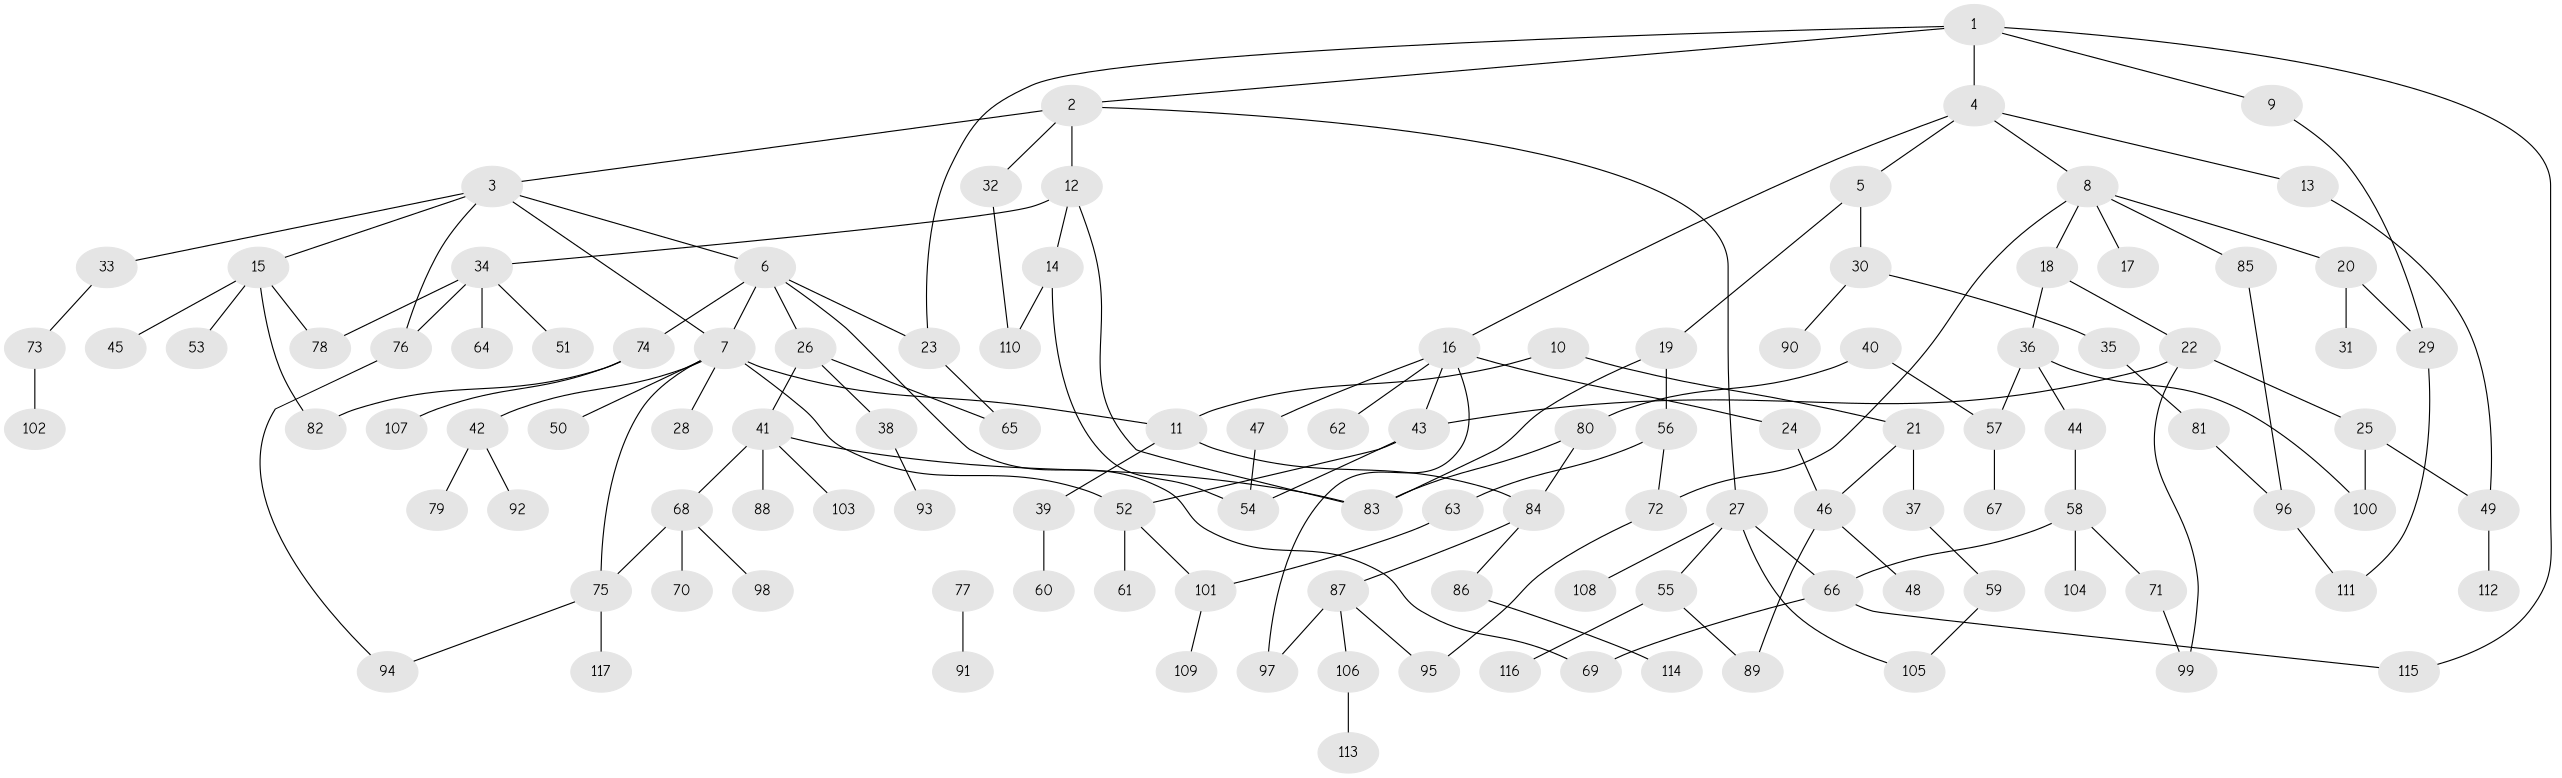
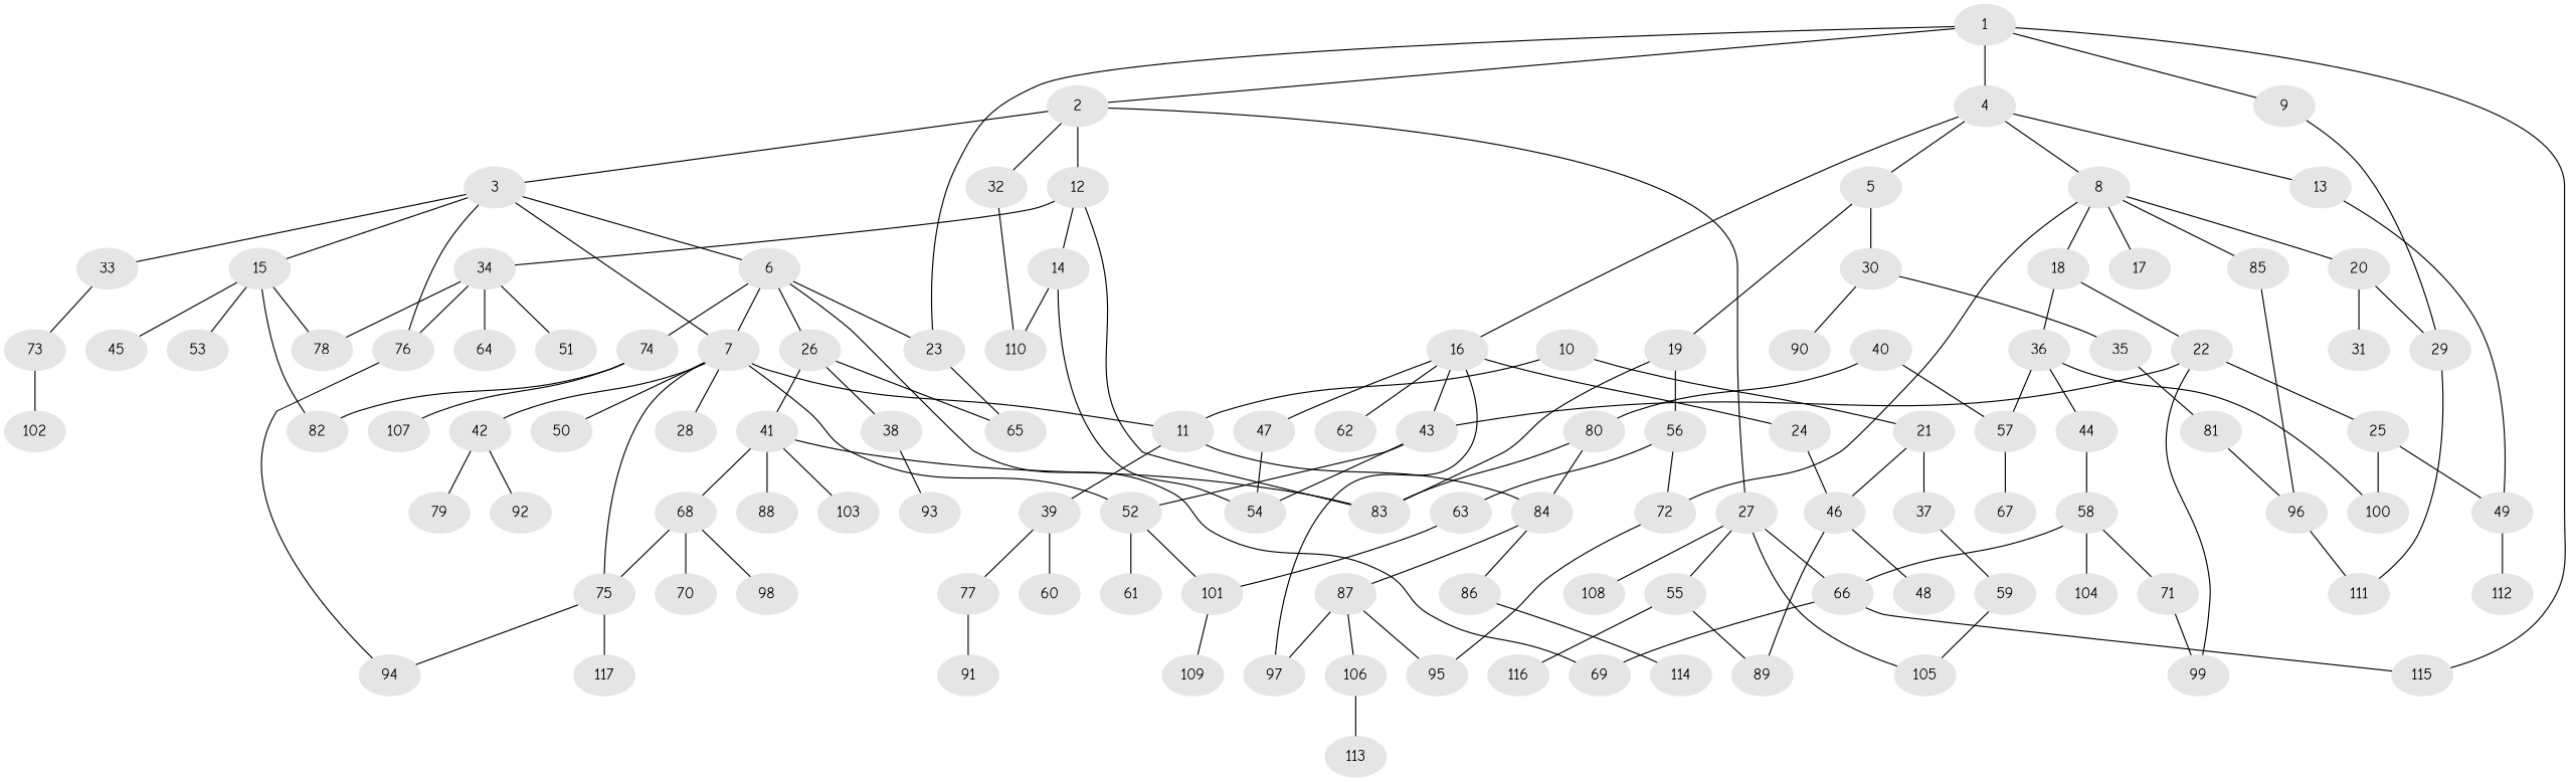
  graph {
    fontname="Comic Neue"
    node [color=gray90 fontname="Comic Neue" style=filled]
    edge [fontname="Comic Neue"]
    1
    2
    4
    9
    23
    115
    3
    12
    27
    32
    5
    8
    13
    16
    29
    65
    6
    7
    15
    33
    76
    14
    34
    83
    55
    66
    105
    108
    110
    26
    69
    74
    28
    42
    50
    52
    75
    11
    45
    53
    78
    82
    73
    94
    19
    30
    17
    18
    20
    72
    85
    49
    24
    43
    47
    62
    97
    56
    35
    90
    38
    41
    107
    10
    21
    79
    92
    61
    101
    117
    22
    36
    31
    95
    96
    111
    39
    84
    37
    46
    60
    77
    86
    87
    54
    51
    64
    112
    25
    99
    100
    44
    57
    63
    59
    48
    89
    40
    80
    93
    68
    88
    103
    116
    81
    102
    58
    67
    91
    70
    98
    71
    104
    109
    114
    106
    113
    1 -- 2
    1 -- 4
    1 -- 9
    1 -- 23
    1 -- 115
    2 -- 3
    2 -- 12
    2 -- 27
    2 -- 32
    4 -- 5
    4 -- 8
    4 -- 13
    4 -- 16
    9 -- 29
    23 -- 65
    3 -- 6
    3 -- 7
    3 -- 15
    3 -- 33
    3 -- 76
    12 -- 14
    12 -- 34
    12 -- 83
    27 -- 55
    27 -- 66
    27 -- 105
    27 -- 108
    32 -- 110
    5 -- 19
    5 -- 30
    8 -- 17
    8 -- 18
    8 -- 20
    8 -- 72
    8 -- 85
    13 -- 49
    16 -- 24
    16 -- 43
    16 -- 47
    16 -- 62
    16 -- 97
    29 -- 111
    6 -- 23
    6 -- 7
    6 -- 26
    6 -- 69
    6 -- 74
    7 -- 28
    7 -- 42
    7 -- 50
    7 -- 52
    7 -- 75
    7 -- 11
    15 -- 45
    15 -- 53
    15 -- 78
    15 -- 82
    33 -- 73
    76 -- 94
    14 -- 110
    14 -- 54
    34 -- 76
    34 -- 78
    34 -- 51
    34 -- 64
    55 -- 89
    55 -- 116
    66 -- 115
    66 -- 69
    26 -- 65
    26 -- 38
    26 -- 41
    74 -- 82
    74 -- 107
    42 -- 79
    42 -- 92
    52 -- 61
    52 -- 101
    75 -- 94
    75 -- 117
    11 -- 39
    11 -- 84
    73 -- 102
    19 -- 83
    19 -- 56
    30 -- 35
    30 -- 90
    18 -- 22
    18 -- 36
    20 -- 29
    20 -- 31
    72 -- 95
    85 -- 96
    49 -- 112
    24 -- 46
    43 -- 52
    43 -- 54
    47 -- 54
    56 -- 72
    56 -- 63
    35 -- 81
    38 -- 93
    41 -- 83
    41 -- 68
    41 -- 88
    41 -- 103
    10 -- 11
    10 -- 21
    21 -- 37
    21 -- 46
    101 -- 109
    22 -- 43
    22 -- 25
    22 -- 99
    36 -- 100
    36 -- 44
    36 -- 57
    96 -- 111
    39 -- 60
+   39 -- 77
    84 -- 86
    84 -- 87
    37 -- 59
    46 -- 48
    46 -- 89
    77 -- 91
    86 -- 114
    87 -- 97
    87 -- 95
    87 -- 106
    25 -- 49
    25 -- 100
    44 -- 58
    57 -- 67
    63 -- 101
    59 -- 105
    40 -- 57
    40 -- 80
    80 -- 83
    80 -- 84
    68 -- 75
    68 -- 70
    68 -- 98
    81 -- 96
    58 -- 66
    58 -- 71
    58 -- 104
    71 -- 99
    106 -- 113
  }
